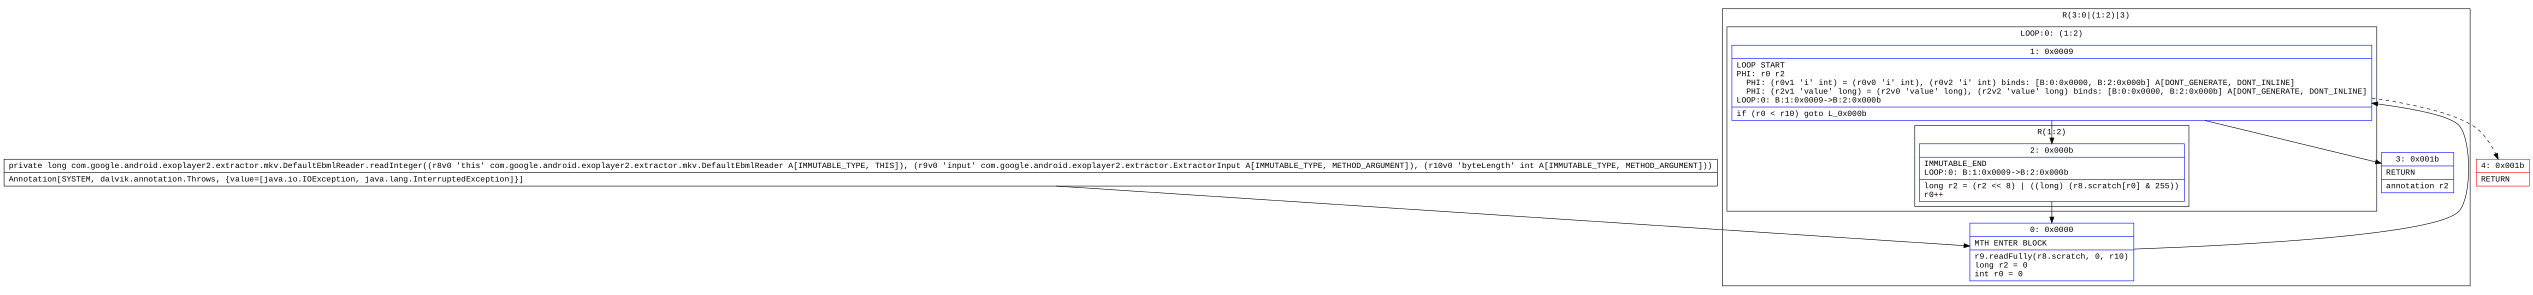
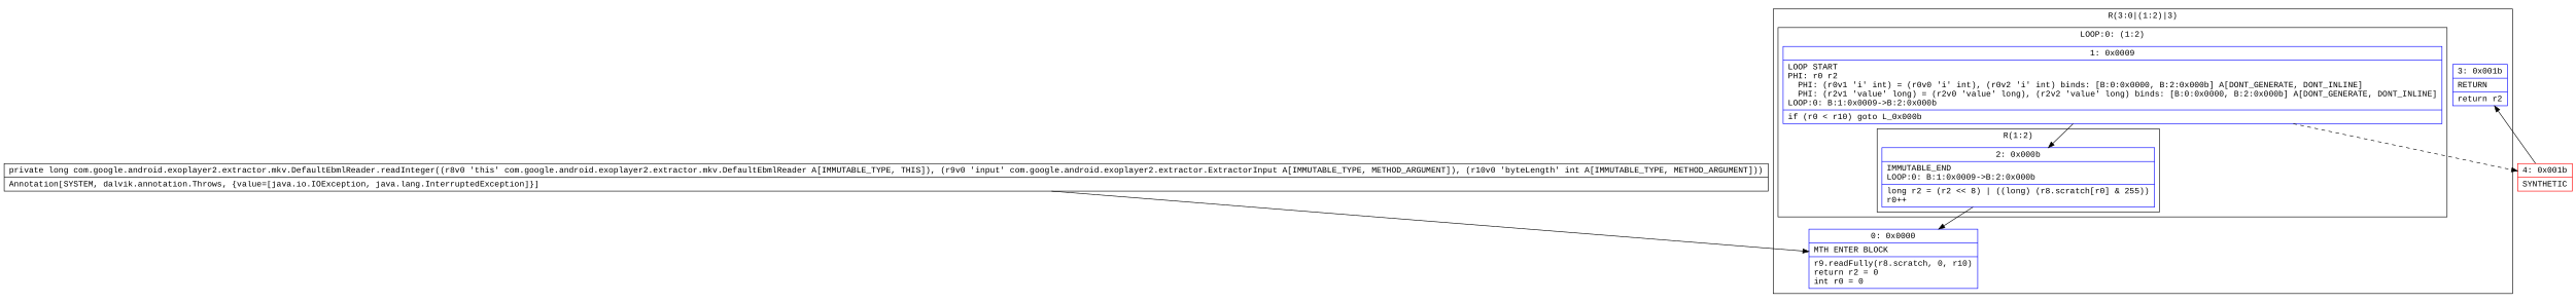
  digraph {
    fontname="Liberation Mono"
    node [color=blue fontname="Liberation Mono" shape=record]
    edge [fontname="Liberation Mono"]
    n1 [label="{2\:\ 0x000b|IMMUTABLE_END\lLOOP:0: B:1:0x0009\-\>B:2:0x000b\l|long r2 = (r2 \<\< 8) \| ((long) (r8.scratch[r0] & 255))\lr0++\l}"]
    n2 [label="{1\:\ 0x0009|LOOP_START\lPHI: r0 r2 \l  PHI: (r0v1 'i' int) = (r0v0 'i' int), (r0v2 'i' int) binds: [B:0:0x0000, B:2:0x000b] A[DONT_GENERATE, DONT_INLINE]\l  PHI: (r2v1 'value' long) = (r2v0 'value' long), (r2v2 'value' long) binds: [B:0:0x0000, B:2:0x000b] A[DONT_GENERATE, DONT_INLINE]\lLOOP:0: B:1:0x0009\-\>B:2:0x000b\l|if (r0 \< r10) goto L_0x000b\l}"]
-   n3 [label="{0\:\ 0x0000|MTH_ENTER_BLOCK\l|r9.readFully(r8.scratch, 0, r10)\llong r2 = 0\lint r0 = 0\l}"]
-   n4 [label="{3\:\ 0x001b|RETURN\l|annotation r2\l}"]
-   n5 [color=red label="{4\:\ 0x001b|RETURN\l}"]
+   n3 [label="{0\:\ 0x0000|MTH_ENTER_BLOCK\l|r9.readFully(r8.scratch, 0, r10)\lreturn r2 = 0\lint r0 = 0\l}"]
+   n4 [label="{3\:\ 0x001b|RETURN\l|return r2\l}"]
+   n5 [color=red label="{4\:\ 0x001b|SYNTHETIC\l}"]
    n6 [label="{private long com.google.android.exoplayer2.extractor.mkv.DefaultEbmlReader.readInteger((r8v0 'this' com.google.android.exoplayer2.extractor.mkv.DefaultEbmlReader A[IMMUTABLE_TYPE, THIS]), (r9v0 'input' com.google.android.exoplayer2.extractor.ExtractorInput A[IMMUTABLE_TYPE, METHOD_ARGUMENT]), (r10v0 'byteLength' int A[IMMUTABLE_TYPE, METHOD_ARGUMENT]))  | Annotation[SYSTEM, dalvik.annotation.Throws, \{value=[java.io.IOException, java.lang.InterruptedException]\}]\l}" color=""]
    subgraph cluster_1 {
      label="R(3:0|(1:2)|3)"
      n3
      n4
      subgraph cluster_2 {
        label="LOOP:0: (1:2)"
        n2
        subgraph cluster_3 {
          label="R(1:2)"
          n1
        }
      }
    }
    n1 -> n3
    n2 -> n1
    n2 -> n5 [style=dashed]
-   n3 -> n2
-   n2 -> n4
+   n5 -> n4
    n6 -> n3
  }
